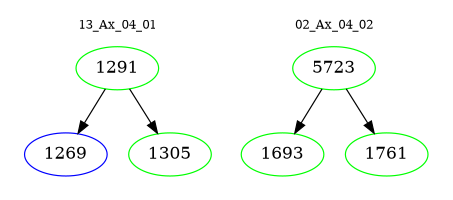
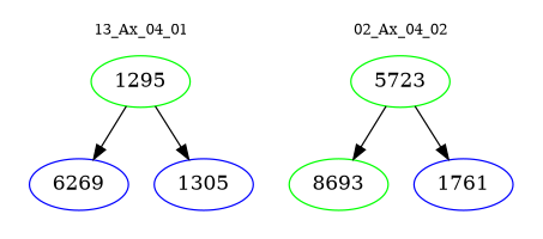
  digraph {
    node [color=green]
    edge [color=black]
-   n1 [label=1291]
-   n2 [color=blue label=1269]
-   n3 [label=1305]
+   n1 [label=1295]
+   n2 [color=blue label=6269]
+   n3 [color=blue label=1305]
    n4 [label=5723]
-   n5 [label=1693]
-   n6 [label=1761]
+   n5 [label=8693]
+   n6 [color=blue label=1761]
    subgraph cluster_1 {
      color=white
      fontsize=10
      label="13_Ax_04_01"
      n1
      n2
      n3
    }
    subgraph cluster_2 {
      color=white
      fontsize=10
      label="02_Ax_04_02"
      n4
      n5
      n6
    }
    n1 -> n2
    n1 -> n3
    n4 -> n5
    n4 -> n6
  }
